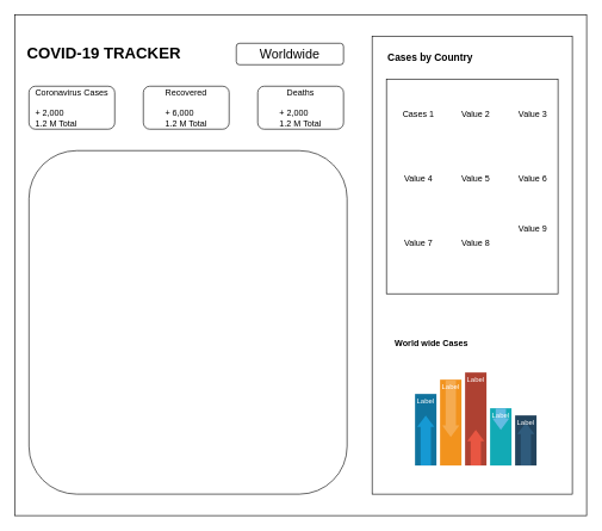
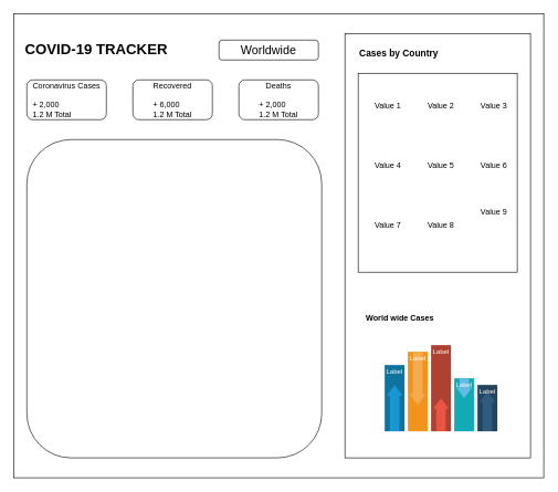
  <mxCell id="0" />
  <mxCell id="1" parent="0" />
  <mxCell id="2" value="" style="rounded=0;whiteSpace=wrap;html=1;shadow=0;glass=0;sketch=0;fontSize=12;align=left;" vertex="1" parent="1"><mxGeometry x="20" y="20" width="800" height="700" as="geometry" /></mxCell>
  <mxCell id="3" value="" style="rounded=1;whiteSpace=wrap;html=1;shadow=0;glass=0;sketch=0;fontSize=12;direction=east;" vertex="1" parent="1"><mxGeometry x="40" y="210" width="445" height="480" as="geometry" /></mxCell>
  <mxCell id="4" value="COVID-19 TRACKER" style="text;html=1;strokeColor=none;fillColor=none;align=center;verticalAlign=middle;whiteSpace=wrap;rounded=0;shadow=0;glass=0;sketch=0;fontStyle=1;horizontal=1;fontSize=22;" vertex="1" parent="1"><mxGeometry x="30" y="50" width="230" height="50" as="geometry" /></mxCell>
  <mxCell id="5" value="Worldwide" style="rounded=1;whiteSpace=wrap;html=1;shadow=0;glass=0;sketch=0;fontSize=18;" vertex="1" parent="1"><mxGeometry x="330" y="60" width="150" height="30" as="geometry" /></mxCell>
  <mxCell id="6" value="&lt;font style=&quot;font-size: 12px&quot;&gt;Coronavirus Cases&lt;br&gt;&lt;br&gt;&lt;div style=&quot;text-align: left&quot;&gt;&lt;span&gt;+ 2,000&lt;/span&gt;&lt;/div&gt;&lt;div style=&quot;text-align: left&quot;&gt;&lt;span&gt;1.2 M Total&lt;/span&gt;&lt;/div&gt;&lt;/font&gt;" style="rounded=1;whiteSpace=wrap;html=1;shadow=0;glass=0;sketch=0;fontSize=12;" vertex="1" parent="1"><mxGeometry x="40" y="120" width="120" height="60" as="geometry" /></mxCell>
  <mxCell id="7" value="&lt;font style=&quot;font-size: 12px&quot;&gt;Recovered&lt;br&gt;&lt;br&gt;&lt;div style=&quot;text-align: left&quot;&gt;&lt;span&gt;+ 6,000&lt;/span&gt;&lt;/div&gt;&lt;div style=&quot;text-align: left&quot;&gt;&lt;span&gt;1.2 M Total&lt;/span&gt;&lt;/div&gt;&lt;/font&gt;" style="rounded=1;whiteSpace=wrap;html=1;shadow=0;glass=0;sketch=0;fontSize=12;" vertex="1" parent="1"><mxGeometry x="200" y="120" width="120" height="60" as="geometry" /></mxCell>
  <mxCell id="8" value="&lt;font style=&quot;font-size: 12px&quot;&gt;Deaths&lt;br&gt;&lt;br&gt;&lt;div style=&quot;text-align: left&quot;&gt;&lt;span&gt;+ 2,000&lt;/span&gt;&lt;/div&gt;&lt;div style=&quot;text-align: left&quot;&gt;&lt;span&gt;1.2 M Total&lt;/span&gt;&lt;/div&gt;&lt;/font&gt;" style="rounded=1;whiteSpace=wrap;html=1;shadow=0;glass=0;sketch=0;fontSize=12;" vertex="1" parent="1"><mxGeometry x="360" y="120" width="120" height="60" as="geometry" /></mxCell>
  <mxCell id="9" value="" style="shape=image;html=1;verticalAlign=top;verticalLabelPosition=bottom;labelBackgroundColor=#ffffff;imageAspect=0;aspect=fixed;image=https://cdn4.iconfinder.com/data/icons/small-n-flat/24/map-128.png;rounded=0;shadow=0;glass=0;sketch=0;fontSize=12;" vertex="1" parent="1"><mxGeometry x="160" y="310" width="200" height="200" as="geometry" /></mxCell>
  <mxCell id="10" value="" style="rounded=0;whiteSpace=wrap;html=1;shadow=0;glass=0;sketch=0;fontSize=12;" vertex="1" parent="1"><mxGeometry x="520" y="50" width="280" height="640" as="geometry" /></mxCell>
  <mxCell id="11" value="&lt;b&gt;&lt;font style=&quot;font-size: 14px&quot;&gt;Cases by Country&lt;/font&gt;&lt;/b&gt;" style="text;html=1;strokeColor=none;fillColor=none;align=left;verticalAlign=middle;whiteSpace=wrap;rounded=0;shadow=0;glass=0;sketch=0;fontSize=12;" vertex="1" parent="1"><mxGeometry x="540" y="70" width="220" height="20" as="geometry" /></mxCell>
  <mxCell id="12" value="" style="rounded=0;whiteSpace=wrap;html=1;shadow=0;glass=0;sketch=0;fontSize=12;" vertex="1" parent="1"><mxGeometry x="540" y="110" width="240" height="300" as="geometry" /></mxCell>
  <mxCell id="13" value="" style="fillColor=#10739E;strokeColor=none;rounded=0;shadow=0;glass=0;sketch=0;fontSize=12;" vertex="1" parent="1"><mxGeometry x="580" y="550" width="30" height="100" as="geometry" /></mxCell>
  <mxCell id="14" value="" style="shape=mxgraph.arrows2.arrow;dy=0.4;dx=16;notch=0;direction=north;fillColor=#1699D3;strokeColor=none;" vertex="1" parent="13"><mxGeometry x="3" y="30" width="24" height="70" as="geometry" /></mxCell>
  <mxCell id="15" value="Label" style="text;html=1;align=center;verticalAlign=middle;whiteSpace=wrap;fontColor=#FFFFFF;fontSize=10;" vertex="1" parent="13"><mxGeometry width="30" height="20" as="geometry" /></mxCell>
  <mxCell id="16" value="" style="fillColor=#F2931E;strokeColor=none;rounded=0;shadow=0;glass=0;sketch=0;fontSize=12;" vertex="1" parent="1"><mxGeometry x="615" y="530" width="30" height="120" as="geometry" /></mxCell>
  <mxCell id="17" value="" style="shape=mxgraph.arrows2.arrow;dy=0.4;dx=16;notch=0;direction=south;fillColor=#F5AB50;strokeColor=none;" vertex="1" parent="16"><mxGeometry x="3" width="24" height="80" as="geometry" /></mxCell>
  <mxCell id="18" value="Label" style="text;html=1;align=center;verticalAlign=middle;whiteSpace=wrap;fontColor=#FFFFFF;fontSize=10;" vertex="1" parent="16"><mxGeometry width="30" height="20" as="geometry" /></mxCell>
  <mxCell id="19" value="" style="fillColor=#AE4132;strokeColor=none;rounded=0;shadow=0;glass=0;sketch=0;fontSize=12;" vertex="1" parent="1"><mxGeometry x="650" y="520" width="30" height="130" as="geometry" /></mxCell>
  <mxCell id="20" value="" style="shape=mxgraph.arrows2.arrow;dy=0.4;dx=16;notch=0;direction=north;fillColor=#E85642;strokeColor=none;" vertex="1" parent="19"><mxGeometry x="3" y="80" width="24" height="50" as="geometry" /></mxCell>
  <mxCell id="21" value="Label" style="text;html=1;align=center;verticalAlign=middle;whiteSpace=wrap;fontColor=#FFFFFF;fontSize=10;" vertex="1" parent="19"><mxGeometry width="30" height="20" as="geometry" /></mxCell>
  <mxCell id="22" value="" style="fillColor=#12AAB5;strokeColor=none;rounded=0;shadow=0;glass=0;sketch=0;fontSize=12;" vertex="1" parent="1"><mxGeometry x="685" y="570" width="30" height="80" as="geometry" /></mxCell>
  <mxCell id="23" value="" style="shape=mxgraph.arrows2.arrow;dy=0.4;dx=16;notch=0;direction=south;fillColor=#64BBE2;strokeColor=none;" vertex="1" parent="22"><mxGeometry x="3" width="24" height="30" as="geometry" /></mxCell>
  <mxCell id="24" value="Label" style="text;html=1;align=center;verticalAlign=middle;whiteSpace=wrap;fontColor=#FFFFFF;fontSize=10;" vertex="1" parent="22"><mxGeometry width="30" height="20" as="geometry" /></mxCell>
  <mxCell id="25" value="" style="fillColor=#23445D;strokeColor=none;rounded=0;shadow=0;glass=0;sketch=0;fontSize=12;" vertex="1" parent="1"><mxGeometry x="720" y="580" width="30" height="70" as="geometry" /></mxCell>
  <mxCell id="26" value="" style="shape=mxgraph.arrows2.arrow;dy=0.4;dx=16;notch=0;direction=north;fillColor=#2F5B7C;strokeColor=none;" vertex="1" parent="25"><mxGeometry x="3" y="10" width="24" height="60" as="geometry" /></mxCell>
  <mxCell id="27" value="Label" style="text;html=1;align=center;verticalAlign=middle;whiteSpace=wrap;fontColor=#FFFFFF;fontSize=10;" vertex="1" parent="25"><mxGeometry width="30" height="20" as="geometry" /></mxCell>
  <mxCell id="28" value="World wide Cases" style="text;html=1;strokeColor=none;fillColor=none;align=left;verticalAlign=middle;whiteSpace=wrap;rounded=0;shadow=0;glass=0;sketch=0;fontSize=12;fontStyle=1" vertex="1" parent="1"><mxGeometry x="550" y="470" width="230" height="20" as="geometry" /></mxCell>
- <mxCell id="29" value="Cases 1" style="text;html=1;strokeColor=none;fillColor=none;align=center;verticalAlign=middle;whiteSpace=wrap;rounded=0;shadow=0;glass=0;sketch=0;fontSize=12;" vertex="1" parent="1"><mxGeometry x="560" y="150" width="50" height="20" as="geometry" /></mxCell>
+ <mxCell id="29" value="Value 1" style="text;html=1;strokeColor=none;fillColor=none;align=center;verticalAlign=middle;whiteSpace=wrap;rounded=0;shadow=0;glass=0;sketch=0;fontSize=12;" vertex="1" parent="1"><mxGeometry x="560" y="150" width="50" height="20" as="geometry" /></mxCell>
  <mxCell id="30" value="Value 4" style="text;html=1;strokeColor=none;fillColor=none;align=center;verticalAlign=middle;whiteSpace=wrap;rounded=0;shadow=0;glass=0;sketch=0;fontSize=12;" vertex="1" parent="1"><mxGeometry x="560" y="240" width="50" height="20" as="geometry" /></mxCell>
  <mxCell id="31" value="Value 7" style="text;html=1;strokeColor=none;fillColor=none;align=center;verticalAlign=middle;whiteSpace=wrap;rounded=0;shadow=0;glass=0;sketch=0;fontSize=12;" vertex="1" parent="1"><mxGeometry x="560" y="330" width="50" height="20" as="geometry" /></mxCell>
  <mxCell id="32" value="Value 2" style="text;html=1;strokeColor=none;fillColor=none;align=center;verticalAlign=middle;whiteSpace=wrap;rounded=0;shadow=0;glass=0;sketch=0;fontSize=12;" vertex="1" parent="1"><mxGeometry x="640" y="150" width="50" height="20" as="geometry" /></mxCell>
  <mxCell id="33" value="Value 3" style="text;html=1;strokeColor=none;fillColor=none;align=center;verticalAlign=middle;whiteSpace=wrap;rounded=0;shadow=0;glass=0;sketch=0;fontSize=12;" vertex="1" parent="1"><mxGeometry x="720" y="150" width="50" height="20" as="geometry" /></mxCell>
  <mxCell id="34" value="Value 5" style="text;html=1;strokeColor=none;fillColor=none;align=center;verticalAlign=middle;whiteSpace=wrap;rounded=0;shadow=0;glass=0;sketch=0;fontSize=12;" vertex="1" parent="1"><mxGeometry x="640" y="240" width="50" height="20" as="geometry" /></mxCell>
  <mxCell id="35" value="Value 6" style="text;html=1;strokeColor=none;fillColor=none;align=center;verticalAlign=middle;whiteSpace=wrap;rounded=0;shadow=0;glass=0;sketch=0;fontSize=12;" vertex="1" parent="1"><mxGeometry x="720" y="240" width="50" height="20" as="geometry" /></mxCell>
  <mxCell id="36" value="Value 8" style="text;html=1;strokeColor=none;fillColor=none;align=center;verticalAlign=middle;whiteSpace=wrap;rounded=0;shadow=0;glass=0;sketch=0;fontSize=12;" vertex="1" parent="1"><mxGeometry x="640" y="330" width="50" height="20" as="geometry" /></mxCell>
  <mxCell id="37" value="Value 9" style="text;html=1;strokeColor=none;fillColor=none;align=center;verticalAlign=middle;whiteSpace=wrap;rounded=0;shadow=0;glass=0;sketch=0;fontSize=12;" vertex="1" parent="1"><mxGeometry x="720" y="310" width="50" height="20" as="geometry" /></mxCell>
